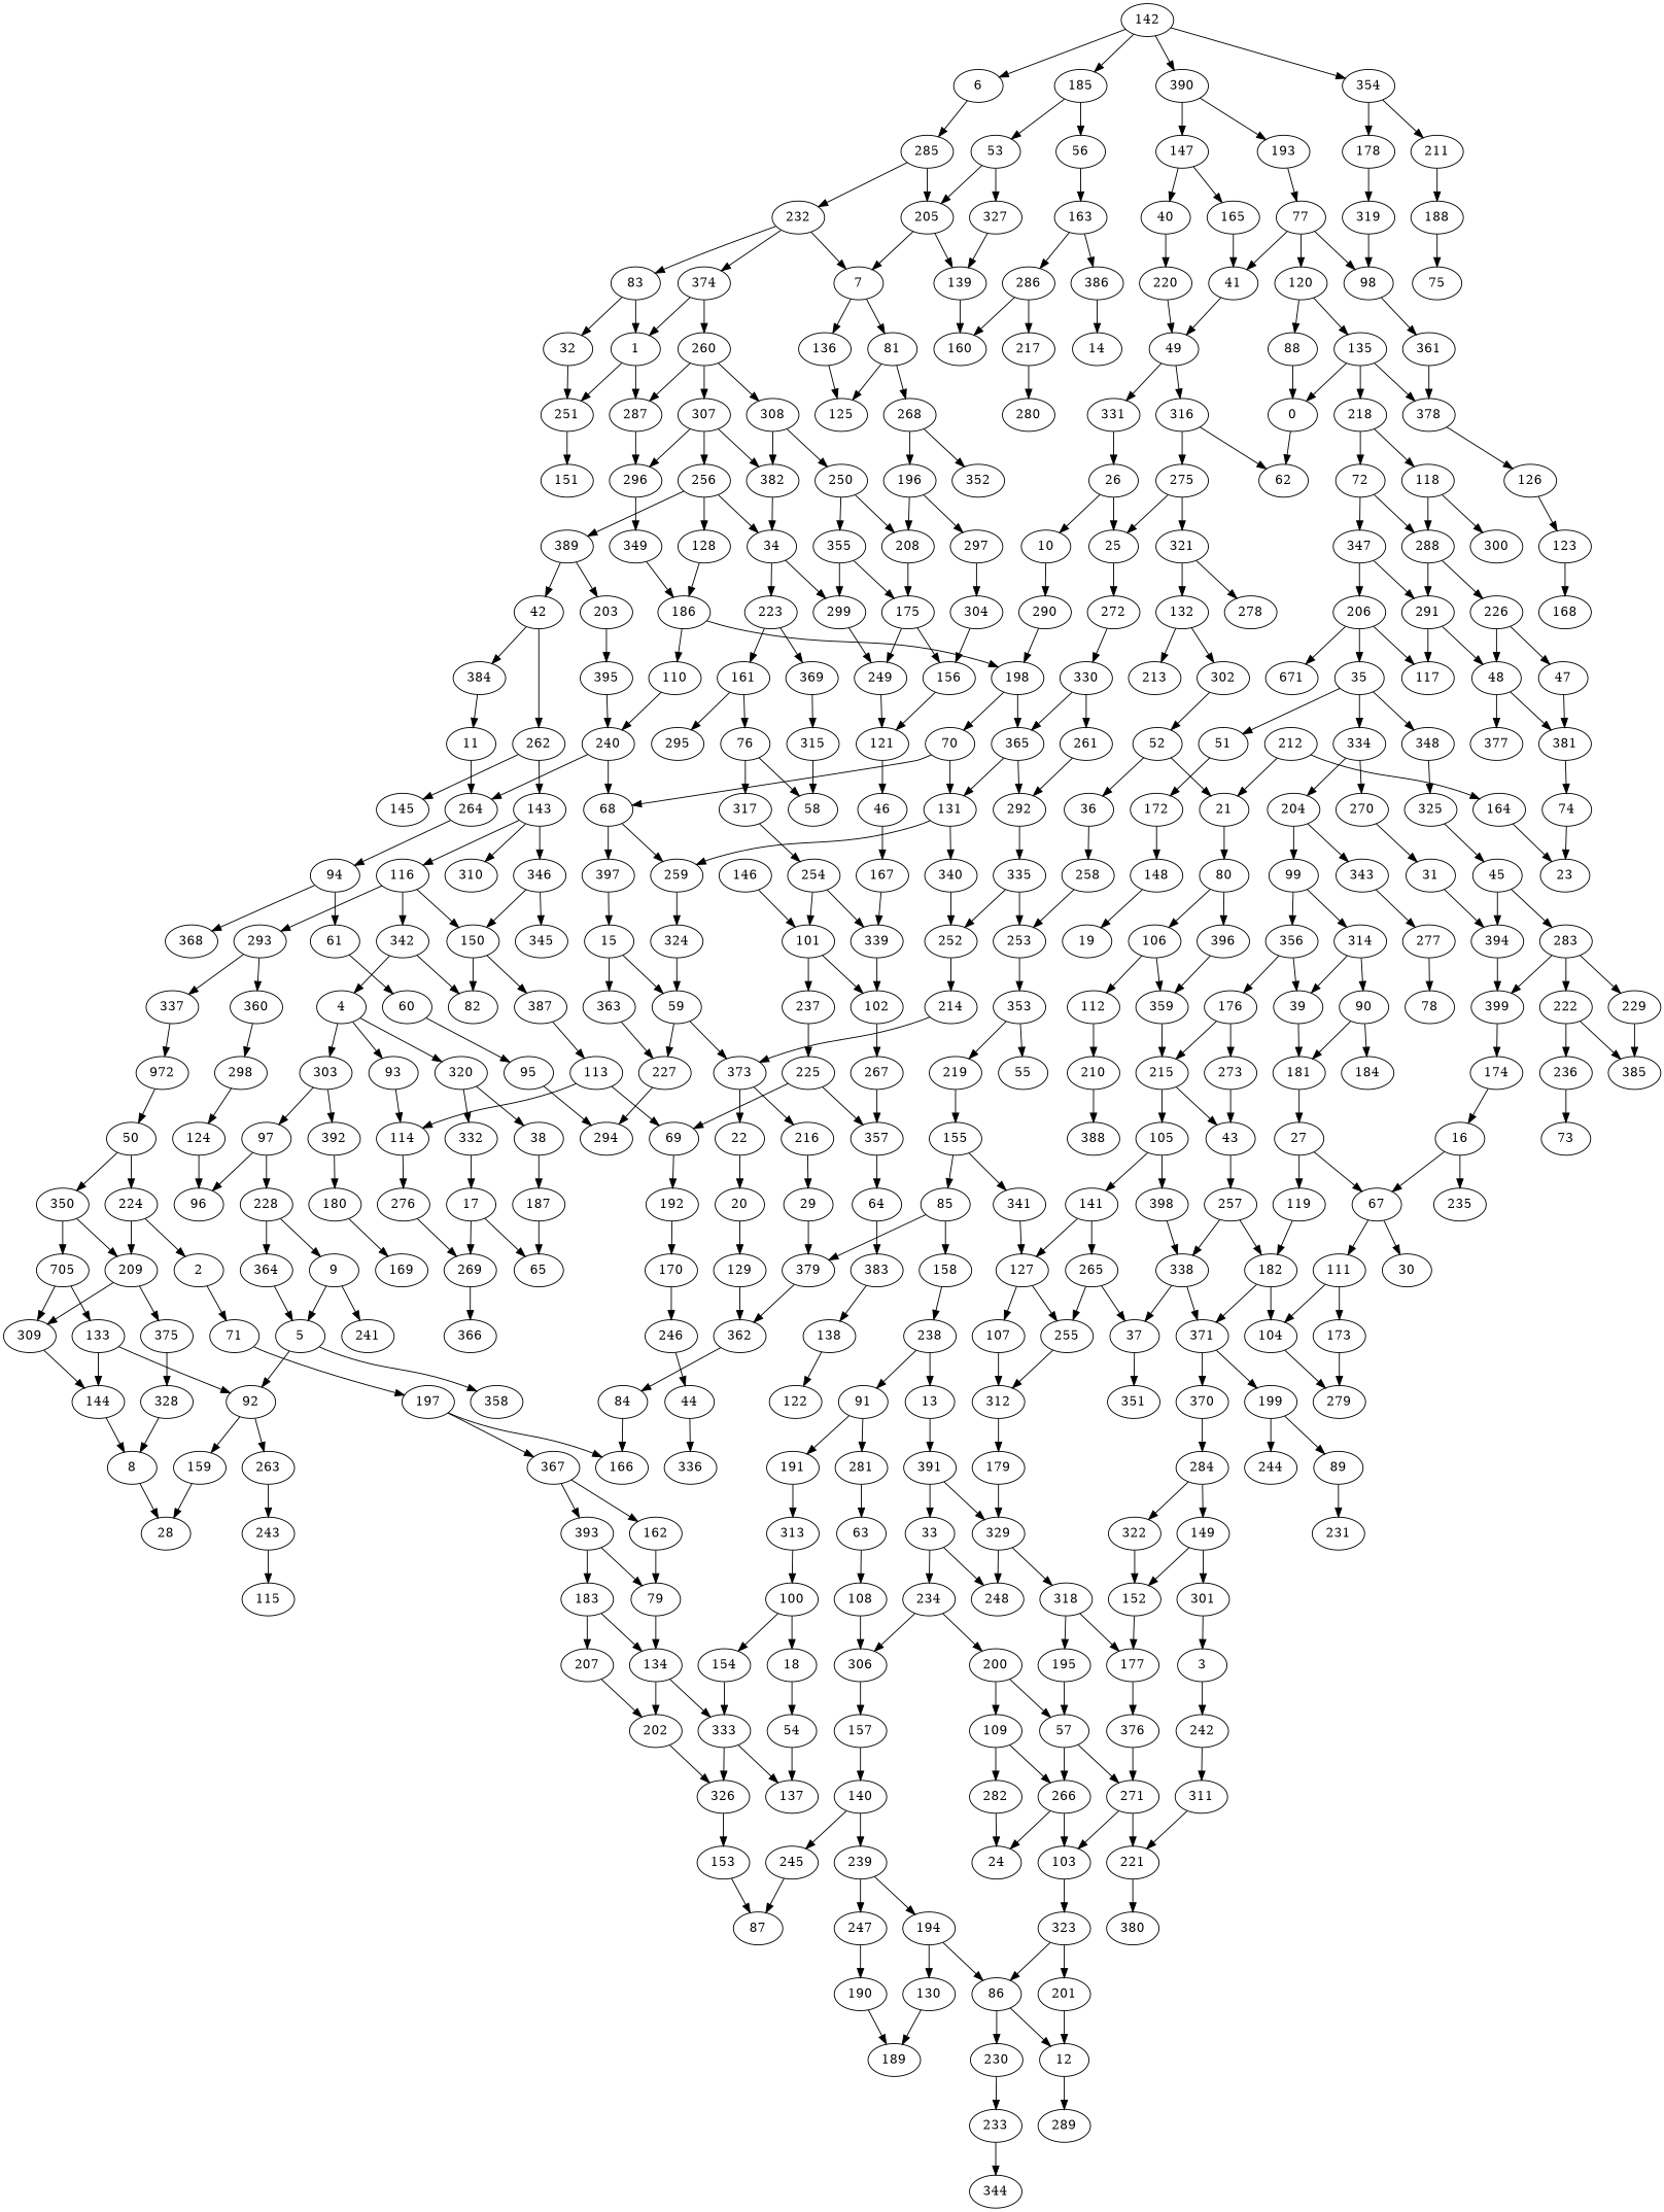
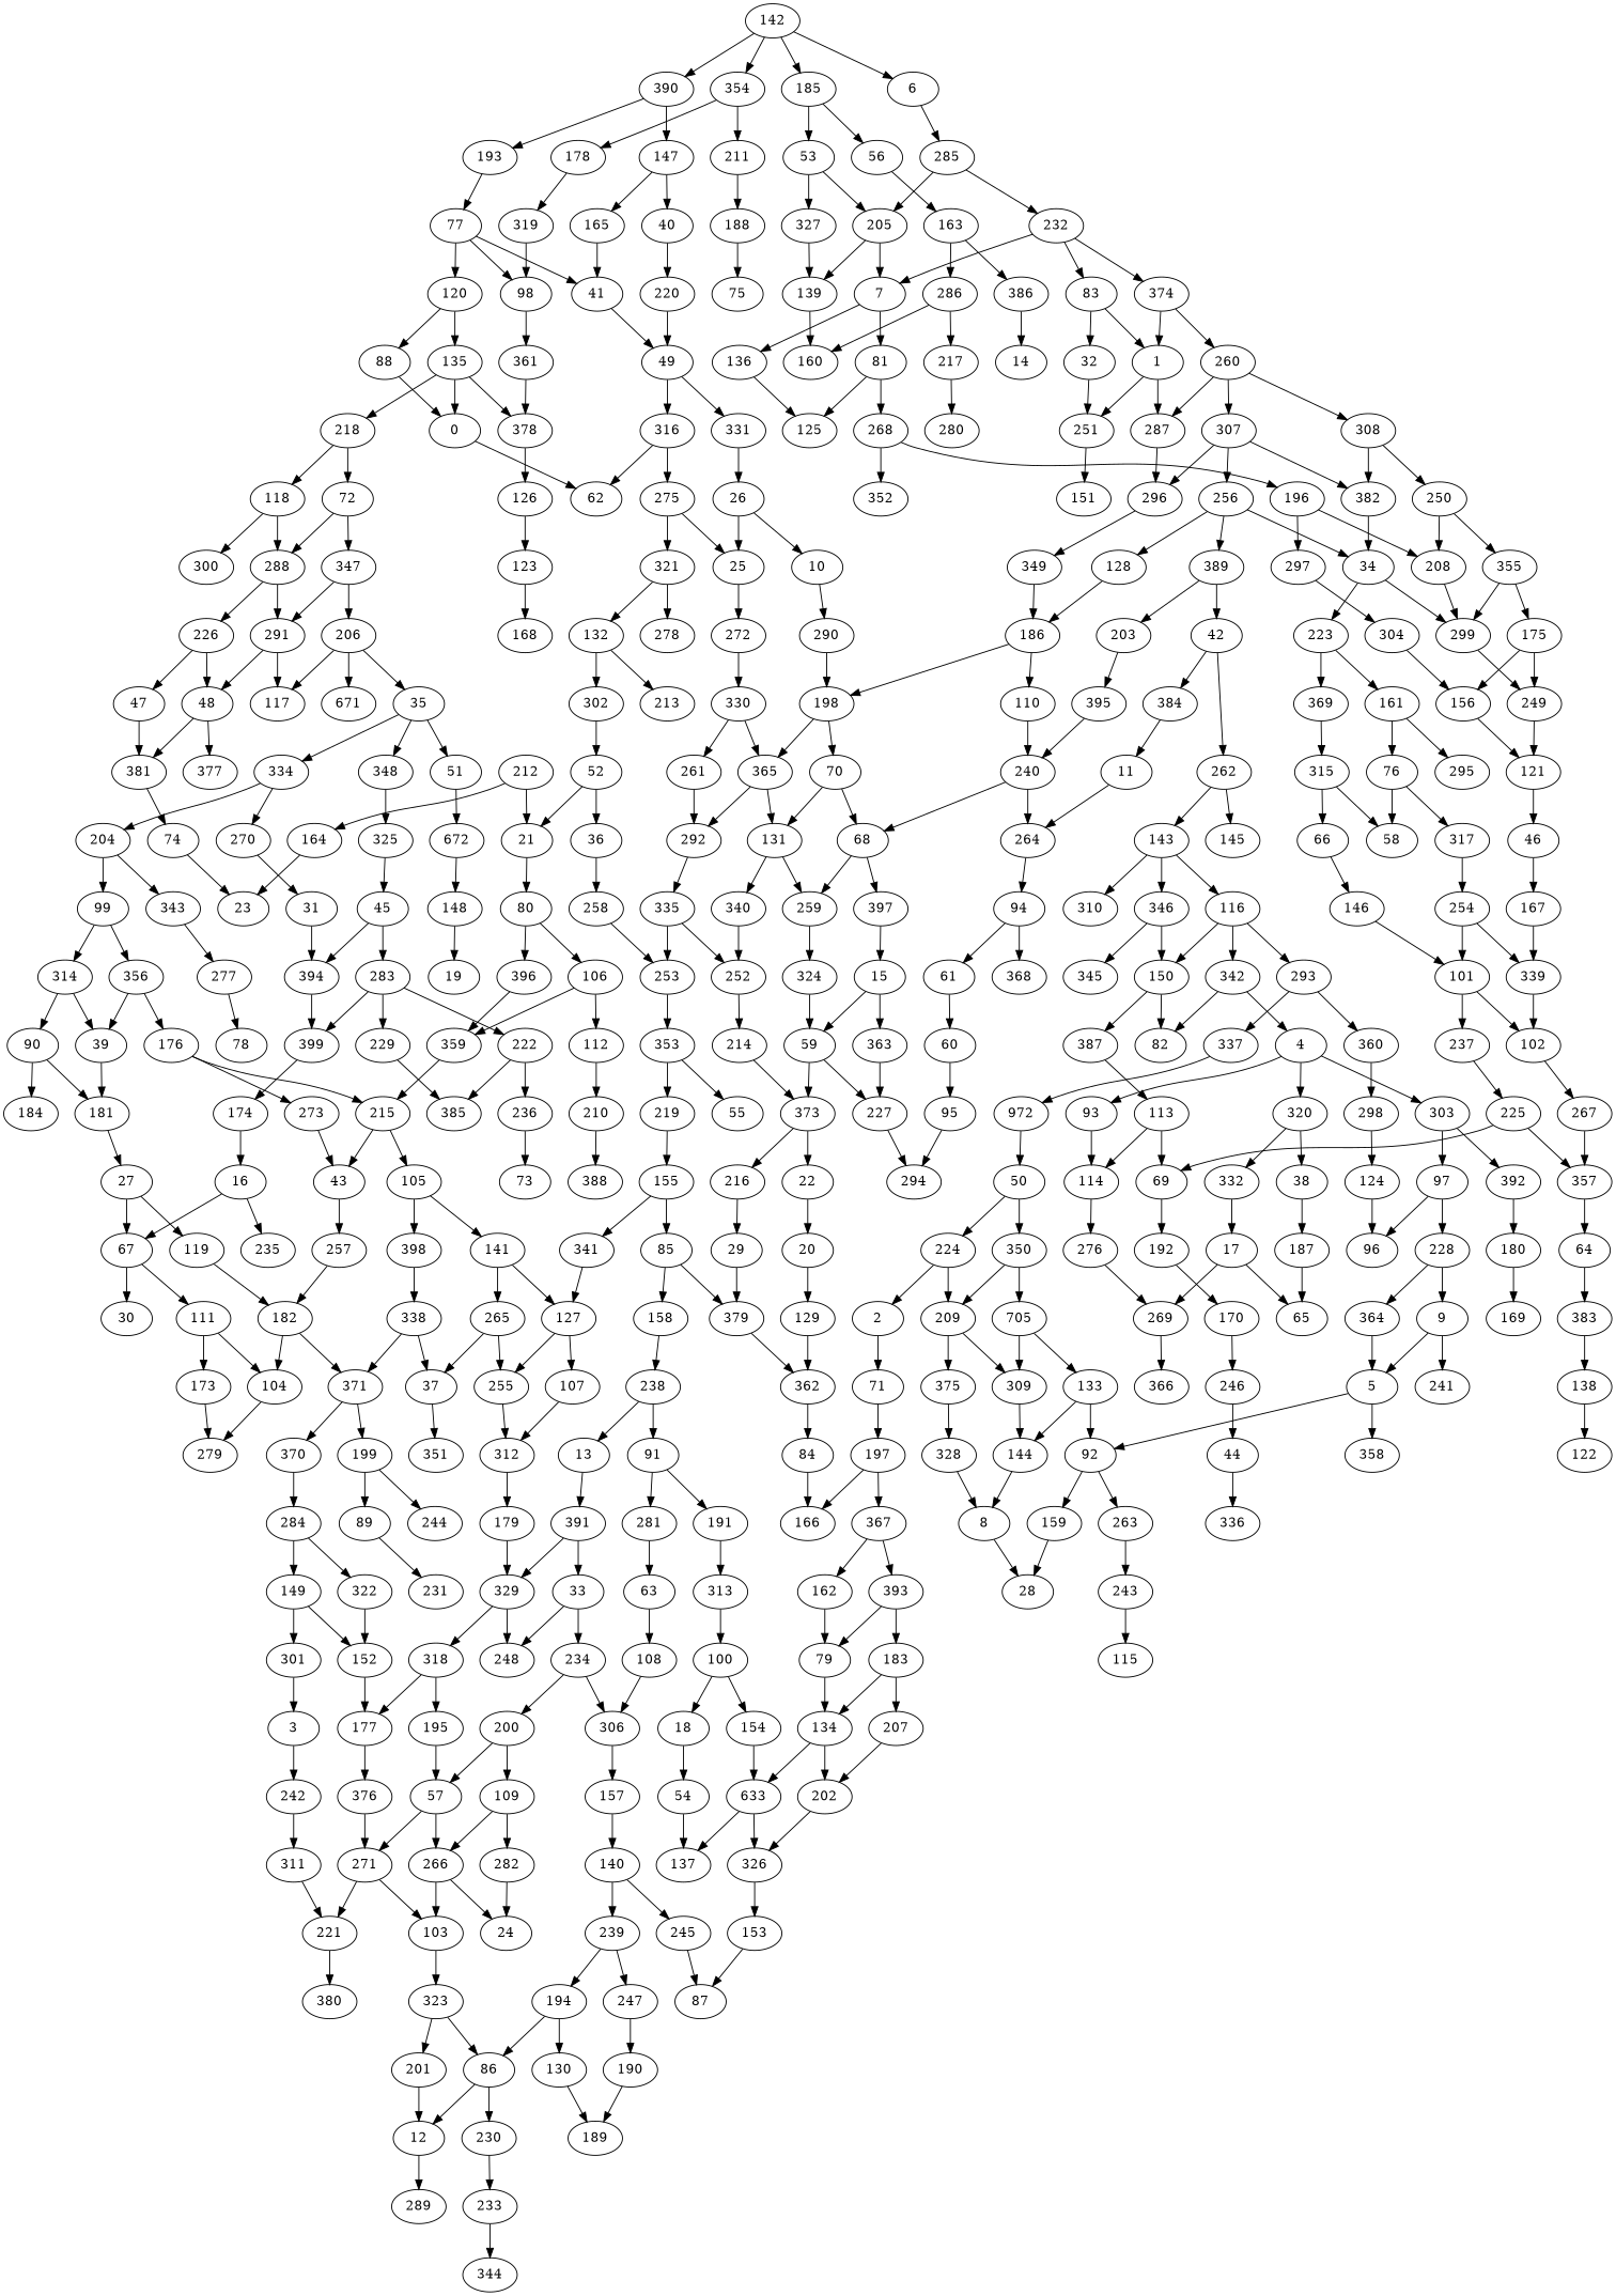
  strict digraph {
    0
    62
    1
    251
    287
    151
    296
    349
    2
    71
    197
    166
    367
    3
    242
    311
    221
    4
    93
    303
    320
    114
    97
    392
    38
    332
    276
    96
    228
    180
    187
    17
    5
    92
    358
    159
    263
    28
    243
    6
    285
    205
    232
    7
    139
    83
    374
    81
    136
    125
    268
    196
    352
    8
    9
    241
    10
    290
    198
    70
    365
    11
    264
    94
    61
    368
    12
    289
    13
    391
    33
    329
    234
    248
    318
    15
    59
    363
    227
    373
    294
    22
    216
    16
    67
    235
    30
    111
    104
    173
    65
    269
    366
    18
    54
    137
    20
    129
    362
    84
    21
    80
    106
    396
    112
    359
    25
    272
    330
    261
    26
    27
    119
    182
    371
    29
    379
    31
    394
    399
    174
    32
    306
    200
    157
    57
    109
    34
    223
    299
    161
    369
    249
    76
    295
    315
    121
    35
    51
    334
    348
-   172
+   172 [label=672]
    204
    270
    325
    148
    99
    343
    45
    36
    258
    253
    353
    37
    351
    39
    181
    40
    220
    49
    316
    331
    41
    275
    42
    384
    262
    143
    145
    43
    257
    338
    44
    336
    283
    222
    229
    236
    385
    46
    167
    339
    102
    47
    381
    212
    164
    23
    48
    377
    74
    321
    50
    224
    350
    209
    n197 [label=705]
    309
    375
    133
    19
    52
    53
    327
    160
    56
    163
    286
    386
    217
    14
    266
    271
    103
    24
    323
    380
    60
    95
    63
    108
    64
    383
    138
    122
+   66
    146
    101
    237
    279
    68
    259
    397
    324
    69
    192
    170
    246
    131
    340
    252
    162
    393
    72
    288
    347
    226
    291
    206
    117
    n251 [label=671]
    58
    317
    254
    77
    98
    120
    361
    88
    135
    378
    218
    79
    134
    202
-   333
+   333 [label=633]
    326
    210
    215
    208
    297
    85
    158
    238
    91
    86
    230
    233
    344
    89
    231
    90
    184
    191
    281
    313
    100
    115
    364
    126
    314
    356
    176
    273
    154
    267
    225
    357
    201
    105
    141
    398
    127
    265
    107
    255
    388
    312
    179
    140
    282
    110
    240
    113
    116
    150
    293
    342
    82
    387
    337
    360
    n323 [label=972]
    298
    118
    300
    199
    370
    123
    168
    124
    128
    186
    130
    189
    214
    132
    213
    302
    144
    153
    239
    245
    194
    247
    87
    190
    142
    185
    354
    390
    178
    211
    147
    193
    319
    188
    165
    310
    346
    345
    149
    152
    301
    177
    376
    155
    341
    156
    280
    175
    195
    169
    244
    284
    183
    207
    292
    75
    304
    335
    203
    395
    277
    78
    328
    219
    73
    260
    307
    308
    250
    355
    55
    256
    389
    382
    278
    322
    0 -> 62
    1 -> 251
    1 -> 287
    251 -> 151
    287 -> 296
    296 -> 349
    349 -> 186
    2 -> 71
    71 -> 197
    197 -> 166
    197 -> 367
    367 -> 162
    367 -> 393
    3 -> 242
    242 -> 311
    311 -> 221
    221 -> 380
    4 -> 93
    4 -> 303
    4 -> 320
    93 -> 114
    303 -> 97
    303 -> 392
    320 -> 38
    320 -> 332
    114 -> 276
    97 -> 96
    97 -> 228
    392 -> 180
    38 -> 187
    332 -> 17
    276 -> 269
    228 -> 9
    228 -> 364
    180 -> 169
    187 -> 65
    17 -> 65
    17 -> 269
    5 -> 92
    5 -> 358
    92 -> 159
    92 -> 263
    159 -> 28
    263 -> 243
    243 -> 115
    6 -> 285
    285 -> 205
    285 -> 232
    205 -> 7
    205 -> 139
    232 -> 7
    232 -> 83
    232 -> 374
    7 -> 81
    7 -> 136
    139 -> 160
    83 -> 1
    83 -> 32
    374 -> 1
    374 -> 260
    81 -> 125
    81 -> 268
    136 -> 125
    268 -> 196
    268 -> 352
    196 -> 208
    196 -> 297
    8 -> 28
    9 -> 5
    9 -> 241
    10 -> 290
    290 -> 198
    198 -> 70
    198 -> 365
    70 -> 68
    70 -> 131
    365 -> 131
    365 -> 292
    11 -> 264
    264 -> 94
    94 -> 61
    94 -> 368
    61 -> 60
    12 -> 289
    13 -> 391
    391 -> 33
    391 -> 329
    33 -> 234
    33 -> 248
    329 -> 248
    329 -> 318
    234 -> 306
    234 -> 200
    318 -> 177
    318 -> 195
    15 -> 59
    15 -> 363
    59 -> 227
    59 -> 373
    363 -> 227
    227 -> 294
    373 -> 22
    373 -> 216
    22 -> 20
    216 -> 29
    16 -> 67
    16 -> 235
    67 -> 30
    67 -> 111
    111 -> 104
    111 -> 173
    104 -> 279
    173 -> 279
    269 -> 366
    18 -> 54
    54 -> 137
    20 -> 129
    129 -> 362
    362 -> 84
    84 -> 166
    21 -> 80
    80 -> 106
    80 -> 396
    106 -> 112
    106 -> 359
    396 -> 359
    112 -> 210
    359 -> 215
    25 -> 272
    272 -> 330
    330 -> 365
    330 -> 261
    261 -> 292
    26 -> 10
    26 -> 25
    27 -> 67
    27 -> 119
    119 -> 182
    182 -> 104
    182 -> 371
    371 -> 199
    371 -> 370
    29 -> 379
    379 -> 362
    31 -> 394
    394 -> 399
    399 -> 174
    174 -> 16
    32 -> 251
    306 -> 157
    200 -> 57
    200 -> 109
    157 -> 140
    57 -> 266
    57 -> 271
    109 -> 266
    109 -> 282
    34 -> 223
    34 -> 299
    223 -> 161
    223 -> 369
    299 -> 249
    161 -> 76
    161 -> 295
    369 -> 315
    249 -> 121
    76 -> 58
    76 -> 317
+   315 -> 66
    315 -> 58
    121 -> 46
    35 -> 51
    35 -> 334
    35 -> 348
    51 -> 172
    334 -> 204
    334 -> 270
    348 -> 325
    172 -> 148
    204 -> 99
    204 -> 343
    270 -> 31
    325 -> 45
    148 -> 19
    99 -> 314
    99 -> 356
    343 -> 277
    45 -> 394
    45 -> 283
    36 -> 258
    258 -> 253
    253 -> 353
    353 -> 219
    353 -> 55
    37 -> 351
    39 -> 181
    181 -> 27
    40 -> 220
    220 -> 49
    49 -> 316
    49 -> 331
    316 -> 62
    316 -> 275
    331 -> 26
    41 -> 49
    275 -> 25
    275 -> 321
    42 -> 384
    42 -> 262
    384 -> 11
    262 -> 143
    262 -> 145
    143 -> 116
    143 -> 310
    143 -> 346
    43 -> 257
    257 -> 182
-   257 -> 338
    338 -> 371
    338 -> 37
    44 -> 336
    283 -> 399
    283 -> 222
    283 -> 229
    222 -> 236
    222 -> 385
    229 -> 385
    236 -> 73
    46 -> 167
    167 -> 339
    339 -> 102
    102 -> 267
    47 -> 381
    381 -> 74
    212 -> 21
    212 -> 164
    164 -> 23
    48 -> 381
    48 -> 377
    74 -> 23
    321 -> 132
    321 -> 278
    50 -> 224
    50 -> 350
    224 -> 2
    224 -> 209
    350 -> 209
    350 -> n197
    209 -> 309
    209 -> 375
    n197 -> 309
    n197 -> 133
    309 -> 144
    375 -> 328
    133 -> 92
    133 -> 144
    52 -> 21
    52 -> 36
    53 -> 205
    53 -> 327
    327 -> 139
    56 -> 163
    163 -> 286
    163 -> 386
    286 -> 160
    286 -> 217
    386 -> 14
    217 -> 280
    266 -> 103
    266 -> 24
    271 -> 221
    271 -> 103
    103 -> 323
    323 -> 86
    323 -> 201
    60 -> 95
    95 -> 294
    63 -> 108
    108 -> 306
    64 -> 383
    383 -> 138
    138 -> 122
+   66 -> 146
    146 -> 101
    101 -> 102
    101 -> 237
    237 -> 225
    68 -> 259
    68 -> 397
    259 -> 324
    397 -> 15
    324 -> 59
    69 -> 192
    192 -> 170
    170 -> 246
    246 -> 44
    131 -> 259
    131 -> 340
    340 -> 252
    252 -> 214
    162 -> 79
    393 -> 79
    393 -> 183
    72 -> 288
    72 -> 347
    288 -> 226
    288 -> 291
    347 -> 291
    347 -> 206
    226 -> 47
    226 -> 48
    291 -> 48
    291 -> 117
    206 -> 35
    206 -> 117
    206 -> n251
    317 -> 254
    254 -> 339
    254 -> 101
    77 -> 41
    77 -> 98
    77 -> 120
    98 -> 361
    120 -> 88
    120 -> 135
    361 -> 378
    88 -> 0
    135 -> 0
    135 -> 378
    135 -> 218
    378 -> 126
    218 -> 72
    218 -> 118
    79 -> 134
    134 -> 202
    134 -> 333
    202 -> 326
    333 -> 137
    333 -> 326
    326 -> 153
    210 -> 388
    215 -> 43
    215 -> 105
-   208 -> 175
+   208 -> 299
    297 -> 304
    85 -> 379
    85 -> 158
    158 -> 238
    238 -> 13
    238 -> 91
    91 -> 191
    91 -> 281
    86 -> 12
    86 -> 230
    230 -> 233
    233 -> 344
    89 -> 231
    90 -> 181
    90 -> 184
    191 -> 313
    281 -> 63
    313 -> 100
    100 -> 18
    100 -> 154
    364 -> 5
    126 -> 123
    314 -> 39
    314 -> 90
    356 -> 39
    356 -> 176
    176 -> 215
    176 -> 273
    273 -> 43
    154 -> 333
    267 -> 357
    225 -> 69
    225 -> 357
    357 -> 64
    201 -> 12
    105 -> 141
    105 -> 398
    141 -> 127
    141 -> 265
    398 -> 338
    127 -> 107
    127 -> 255
    265 -> 37
    265 -> 255
    107 -> 312
    255 -> 312
    312 -> 179
    179 -> 329
    140 -> 239
    140 -> 245
    282 -> 24
    110 -> 240
    240 -> 264
    240 -> 68
    113 -> 114
    113 -> 69
    116 -> 150
    116 -> 293
    116 -> 342
    150 -> 82
    150 -> 387
    293 -> 337
    293 -> 360
    342 -> 4
    342 -> 82
    387 -> 113
    337 -> n323
    360 -> 298
    n323 -> 50
    298 -> 124
    118 -> 288
    118 -> 300
    199 -> 89
    199 -> 244
    370 -> 284
    123 -> 168
    124 -> 96
    128 -> 186
    186 -> 198
    186 -> 110
    130 -> 189
    214 -> 373
    132 -> 213
    132 -> 302
    302 -> 52
    144 -> 8
    153 -> 87
    239 -> 194
    239 -> 247
    245 -> 87
    194 -> 86
    194 -> 130
    247 -> 190
    190 -> 189
    142 -> 6
    142 -> 185
    142 -> 354
    142 -> 390
    185 -> 53
    185 -> 56
    354 -> 178
    354 -> 211
    390 -> 147
    390 -> 193
    178 -> 319
    211 -> 188
    147 -> 40
    147 -> 165
    193 -> 77
    319 -> 98
    188 -> 75
    165 -> 41
    346 -> 150
    346 -> 345
    149 -> 152
    149 -> 301
    152 -> 177
    301 -> 3
    177 -> 376
    376 -> 271
    155 -> 85
    155 -> 341
    341 -> 127
    156 -> 121
    175 -> 249
    175 -> 156
    195 -> 57
    284 -> 149
    284 -> 322
    183 -> 134
    183 -> 207
    207 -> 202
    292 -> 335
    304 -> 156
    335 -> 253
    335 -> 252
    203 -> 395
    395 -> 240
    277 -> 78
    328 -> 8
    219 -> 155
    260 -> 287
    260 -> 307
    260 -> 308
    307 -> 296
    307 -> 256
    307 -> 382
    308 -> 250
    308 -> 382
    250 -> 208
    250 -> 355
    355 -> 299
    355 -> 175
    256 -> 34
    256 -> 128
    256 -> 389
    389 -> 42
    389 -> 203
    382 -> 34
    322 -> 152
  }
